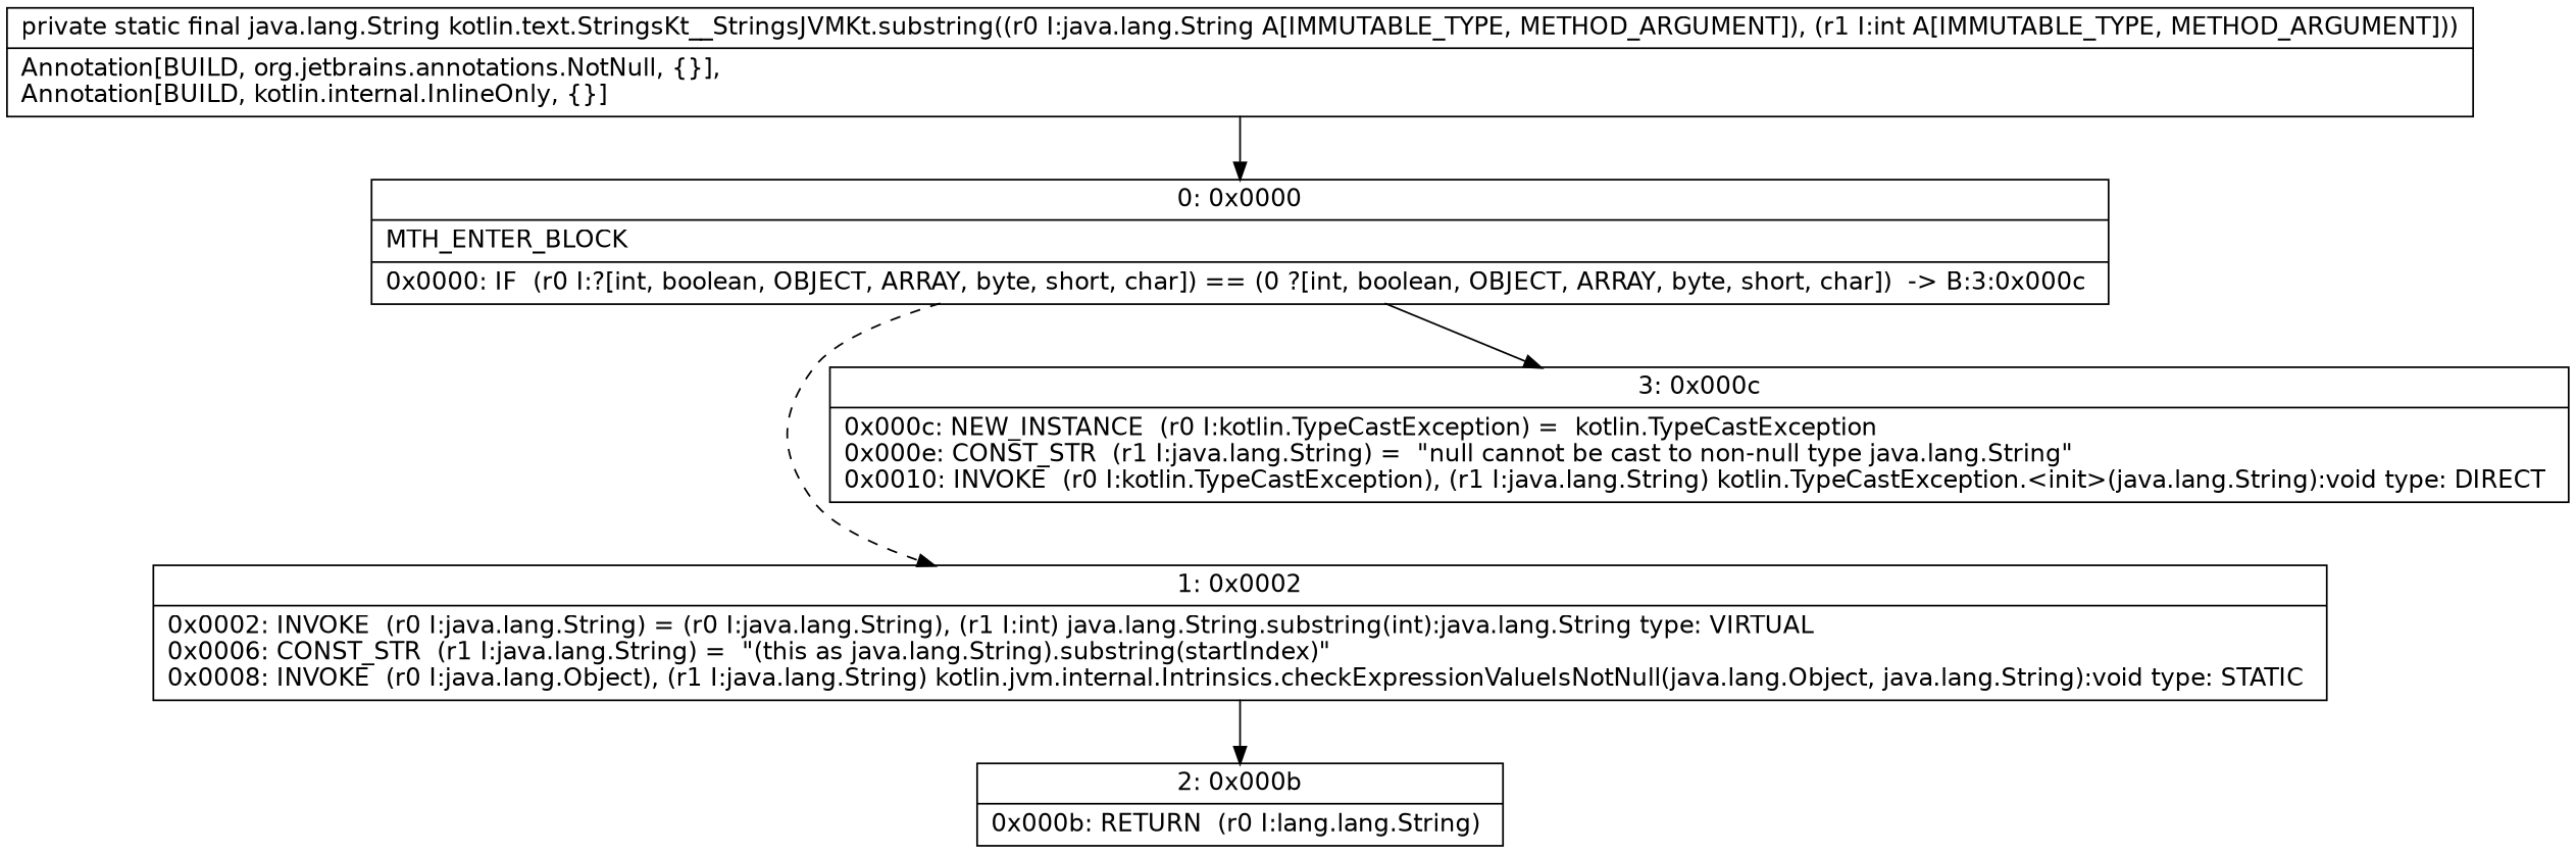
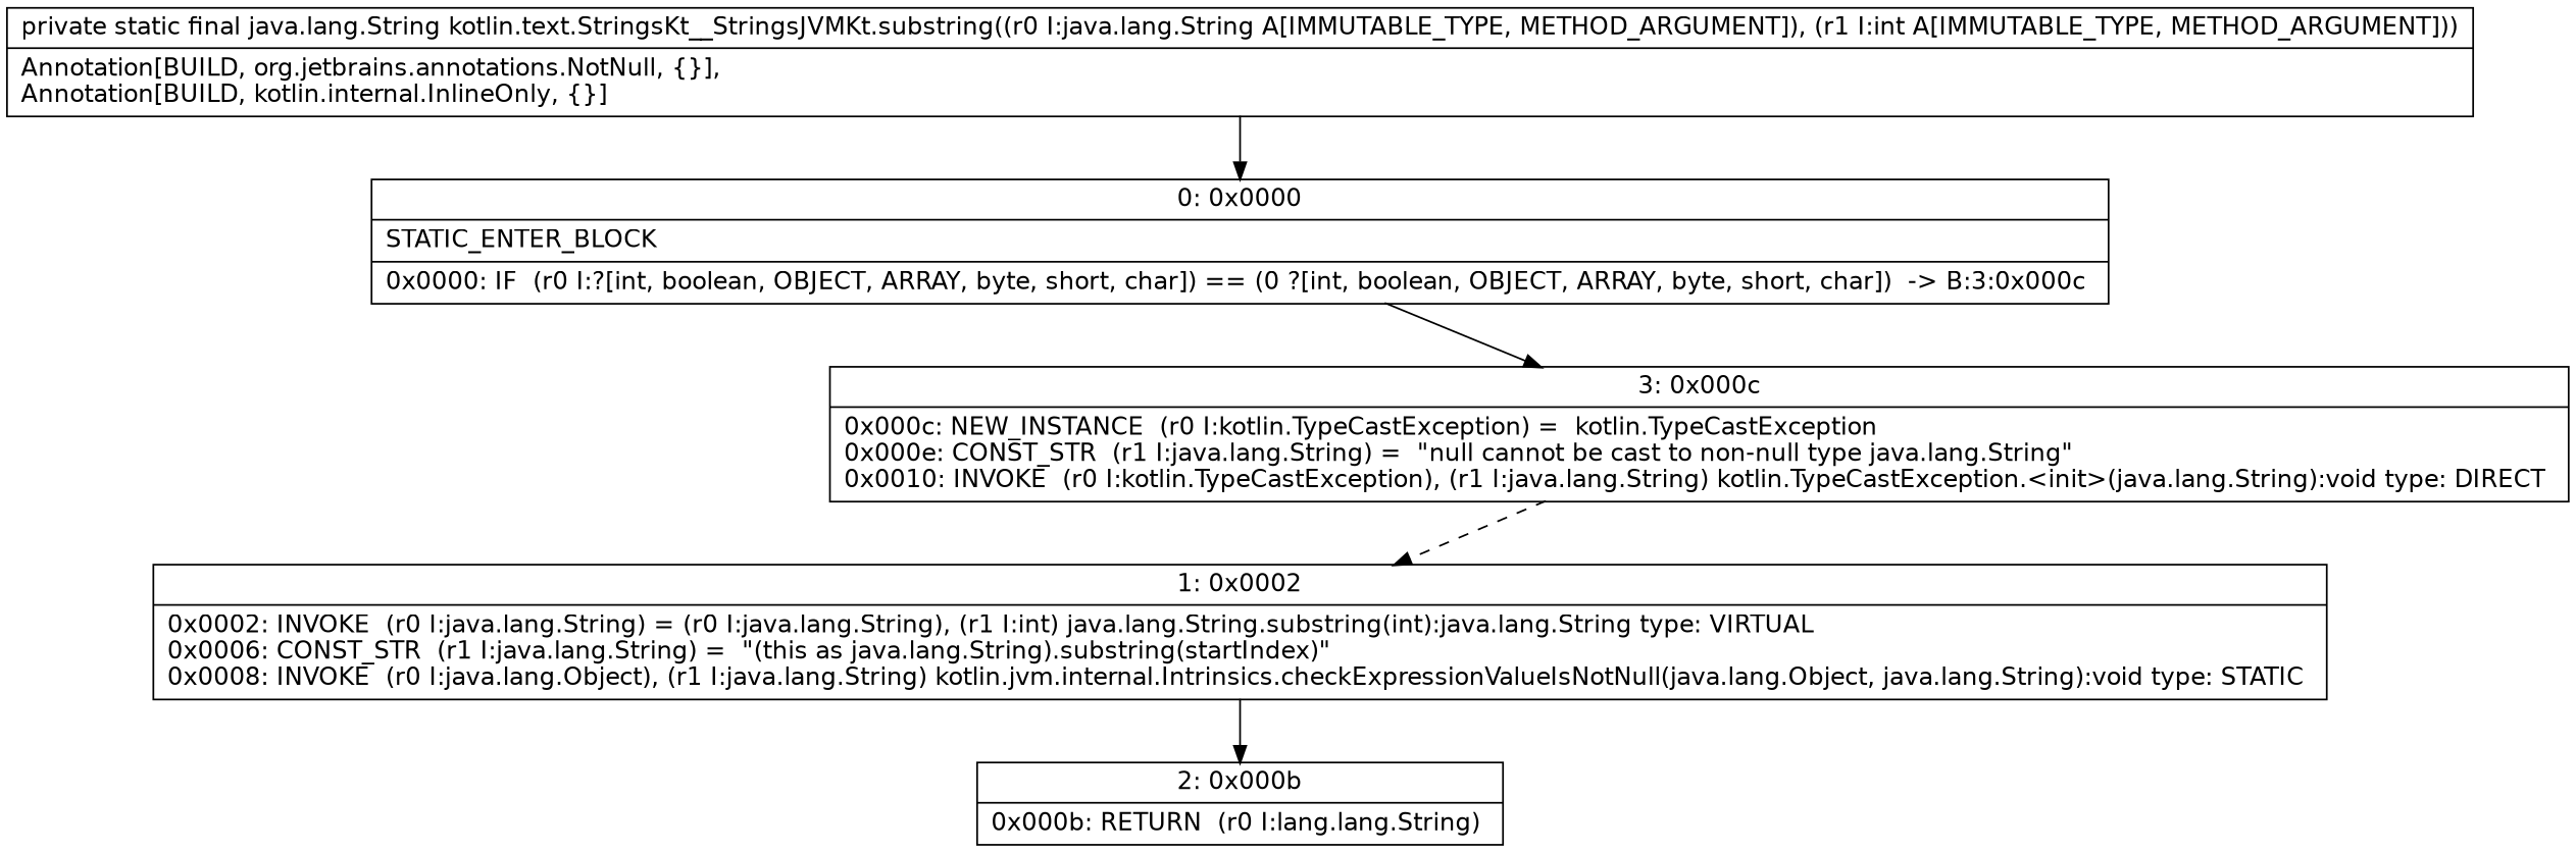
  digraph {
    fontname="DejaVu Sans"
    node [fontname="DejaVu Sans" shape=record]
    edge [fontname="DejaVu Sans"]
-   n1 [label="{0\:\ 0x0000|MTH_ENTER_BLOCK\l|0x0000: IF  (r0 I:?[int, boolean, OBJECT, ARRAY, byte, short, char]) == (0 ?[int, boolean, OBJECT, ARRAY, byte, short, char])  \-\> B:3:0x000c \l}"]
+   n1 [label="{0\:\ 0x0000|STATIC_ENTER_BLOCK\l|0x0000: IF  (r0 I:?[int, boolean, OBJECT, ARRAY, byte, short, char]) == (0 ?[int, boolean, OBJECT, ARRAY, byte, short, char])  \-\> B:3:0x000c \l}"]
    n2 [label="{1\:\ 0x0002|0x0002: INVOKE  (r0 I:java.lang.String) = (r0 I:java.lang.String), (r1 I:int) java.lang.String.substring(int):java.lang.String type: VIRTUAL \l0x0006: CONST_STR  (r1 I:java.lang.String) =  \"(this as java.lang.String).substring(startIndex)\" \l0x0008: INVOKE  (r0 I:java.lang.Object), (r1 I:java.lang.String) kotlin.jvm.internal.Intrinsics.checkExpressionValueIsNotNull(java.lang.Object, java.lang.String):void type: STATIC \l}"]
    n3 [label="{3\:\ 0x000c|0x000c: NEW_INSTANCE  (r0 I:kotlin.TypeCastException) =  kotlin.TypeCastException \l0x000e: CONST_STR  (r1 I:java.lang.String) =  \"null cannot be cast to non\-null type java.lang.String\" \l0x0010: INVOKE  (r0 I:kotlin.TypeCastException), (r1 I:java.lang.String) kotlin.TypeCastException.\<init\>(java.lang.String):void type: DIRECT \l}"]
    n4 [label="{2\:\ 0x000b|0x000b: RETURN  (r0 I:lang.lang.String) \l}"]
    n5 [label="{private static final java.lang.String kotlin.text.StringsKt__StringsJVMKt.substring((r0 I:java.lang.String A[IMMUTABLE_TYPE, METHOD_ARGUMENT]), (r1 I:int A[IMMUTABLE_TYPE, METHOD_ARGUMENT]))  | Annotation[BUILD, org.jetbrains.annotations.NotNull, \{\}], \lAnnotation[BUILD, kotlin.internal.InlineOnly, \{\}]\l}"]
-   n1 -> n2 [style=dashed]
+   n3 -> n2 [style=dashed]
    n1 -> n3
    n2 -> n4
    n5 -> n1
  }
